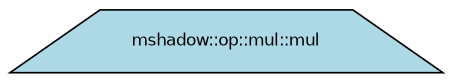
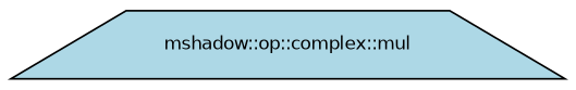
  digraph {
    rankdir=LR
-   n1 [color=black fillcolor=lightblue fontname=Helvetica fontsize=10 height=0.2 label="mshadow::op::mul::mul" shape=trapezium style=filled width=0.4]
+   n1 [color=black fillcolor=lightblue fontname=Helvetica fontsize=10 height=0.2 label="mshadow::op::complex::mul" shape=trapezium style=filled width=0.4]
  }
